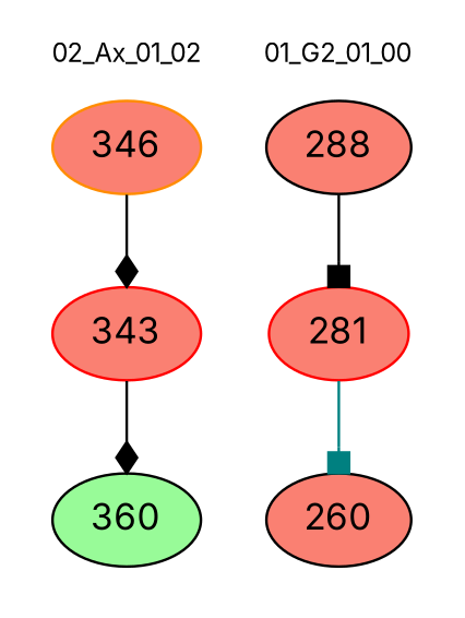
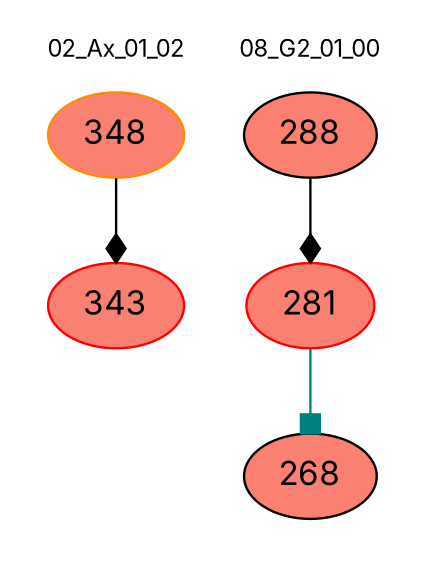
  digraph {
    fontname=Inter
    node [color=black fillcolor=salmon fontname=Inter style=filled]
    edge [arrowhead=diamond color=black fontname=Inter]
-   n1 [color=darkorange label=346]
+   n1 [color=darkorange label=348]
    n2 [color=red label=343]
-   n3 [fillcolor=palegreen label=360]
    n4 [label=288]
    n5 [color=red label=281]
-   n6 [label=260]
+   n6 [label=268]
    subgraph cluster_1 {
      color=white
      fontsize=10
      label="02_Ax_01_02"
      n1
      n2
-     n3
    }
    subgraph cluster_2 {
      color=white
      fontsize=10
-     label="01_G2_01_00"
+     label="08_G2_01_00"
      n4
      n5
      n6
    }
    n1 -> n2
-   n2 -> n3
-   n4 -> n5 [arrowhead=box]
+   n4 -> n5
    n5 -> n6 [arrowhead=box color=teal]
  }
